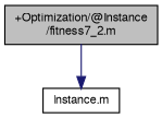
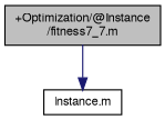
  digraph {
    node [color=black fontname=FreeSans fontsize=10 shape=record]
-   n1 [fillcolor=grey75 fontcolor=black height=0.2 label="+Optimization/@Instance\l/fitness7_2.m" style=filled width=0.4]
+   n1 [fillcolor=grey75 fontcolor=black height=0.2 label="+Optimization/@Instance\l/fitness7_7.m" style=filled width=0.4]
    n2 [height=0.2 label="Instance.m" width=0.4]
    n1 -> n2 [color=midnightblue fontname=FreeSans fontsize=10 labelfontname=FreeSans labelfontsize=10 style=solid]
  }
